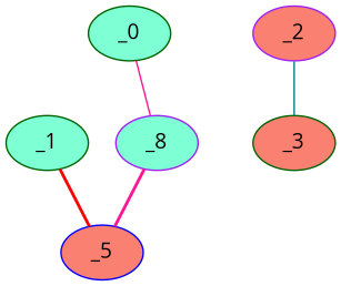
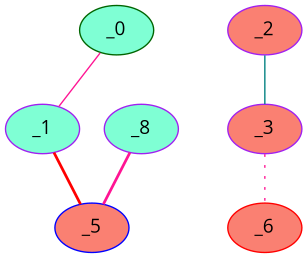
  graph {
    fontname="Open Sans"
    node [color=darkgreen fillcolor=salmon fontname="Open Sans" style=filled]
    edge [color=deeppink fontname="Open Sans" style=solid]
    _0 [fillcolor=aquamarine x=1.80105 y=3.31551]
-   _1 [fillcolor=aquamarine x=1.0047 y=0.645784]
+   _1 [color=purple fillcolor=aquamarine x=1.0047 y=0.645784]
    _5 [color=blue x=2.73292 y=1.95058]
    _2 [color=purple x=2.20429 y=1.3055]
-   _3 [x=2.05 y=2.86]
+   _3 [color=purple x=2.05 y=2.86]
+   _6 [color=red x=0.410583 y=0.795607]
    n7 [color=purple fillcolor=aquamarine label=_8 x=0.688112 y=1.61827]
-   _0 -- n7
+   _0 -- _1
    _1 -- _5 [color=red style=bold]
    _2 -- _3 [color=teal]
+   _3 -- _6 [style=dotted]
    n7 -- _5 [style=bold]
  }
